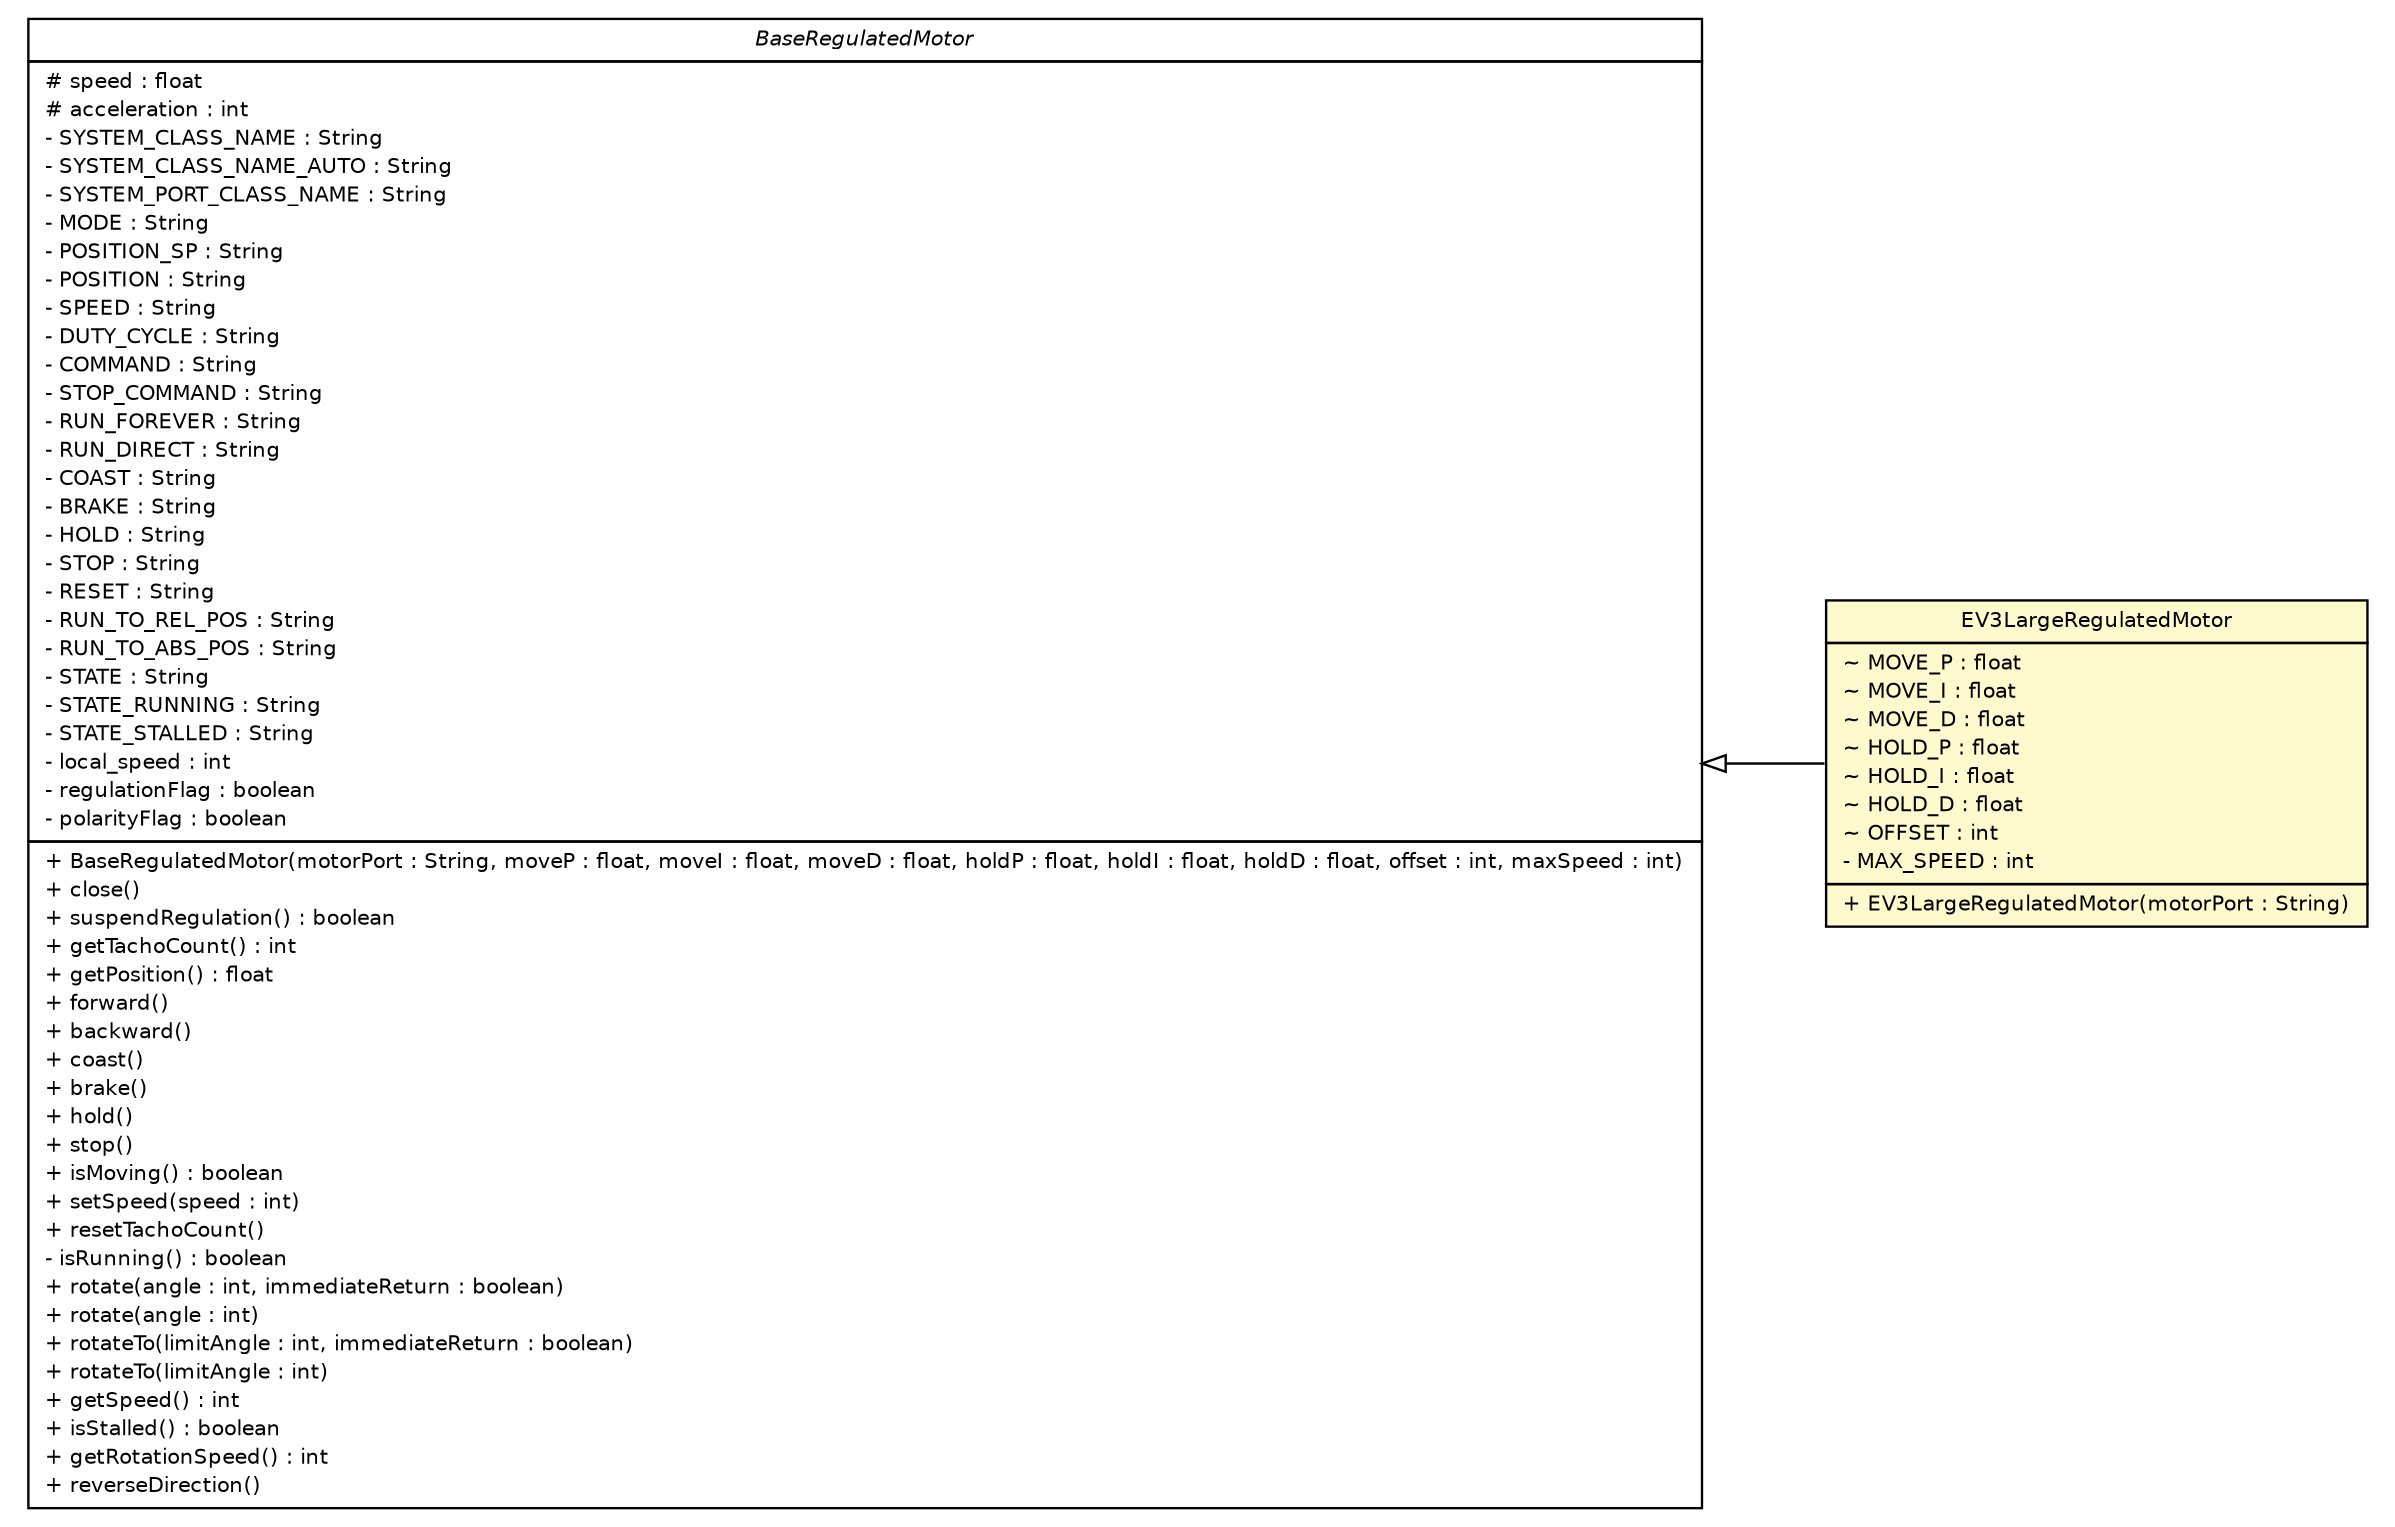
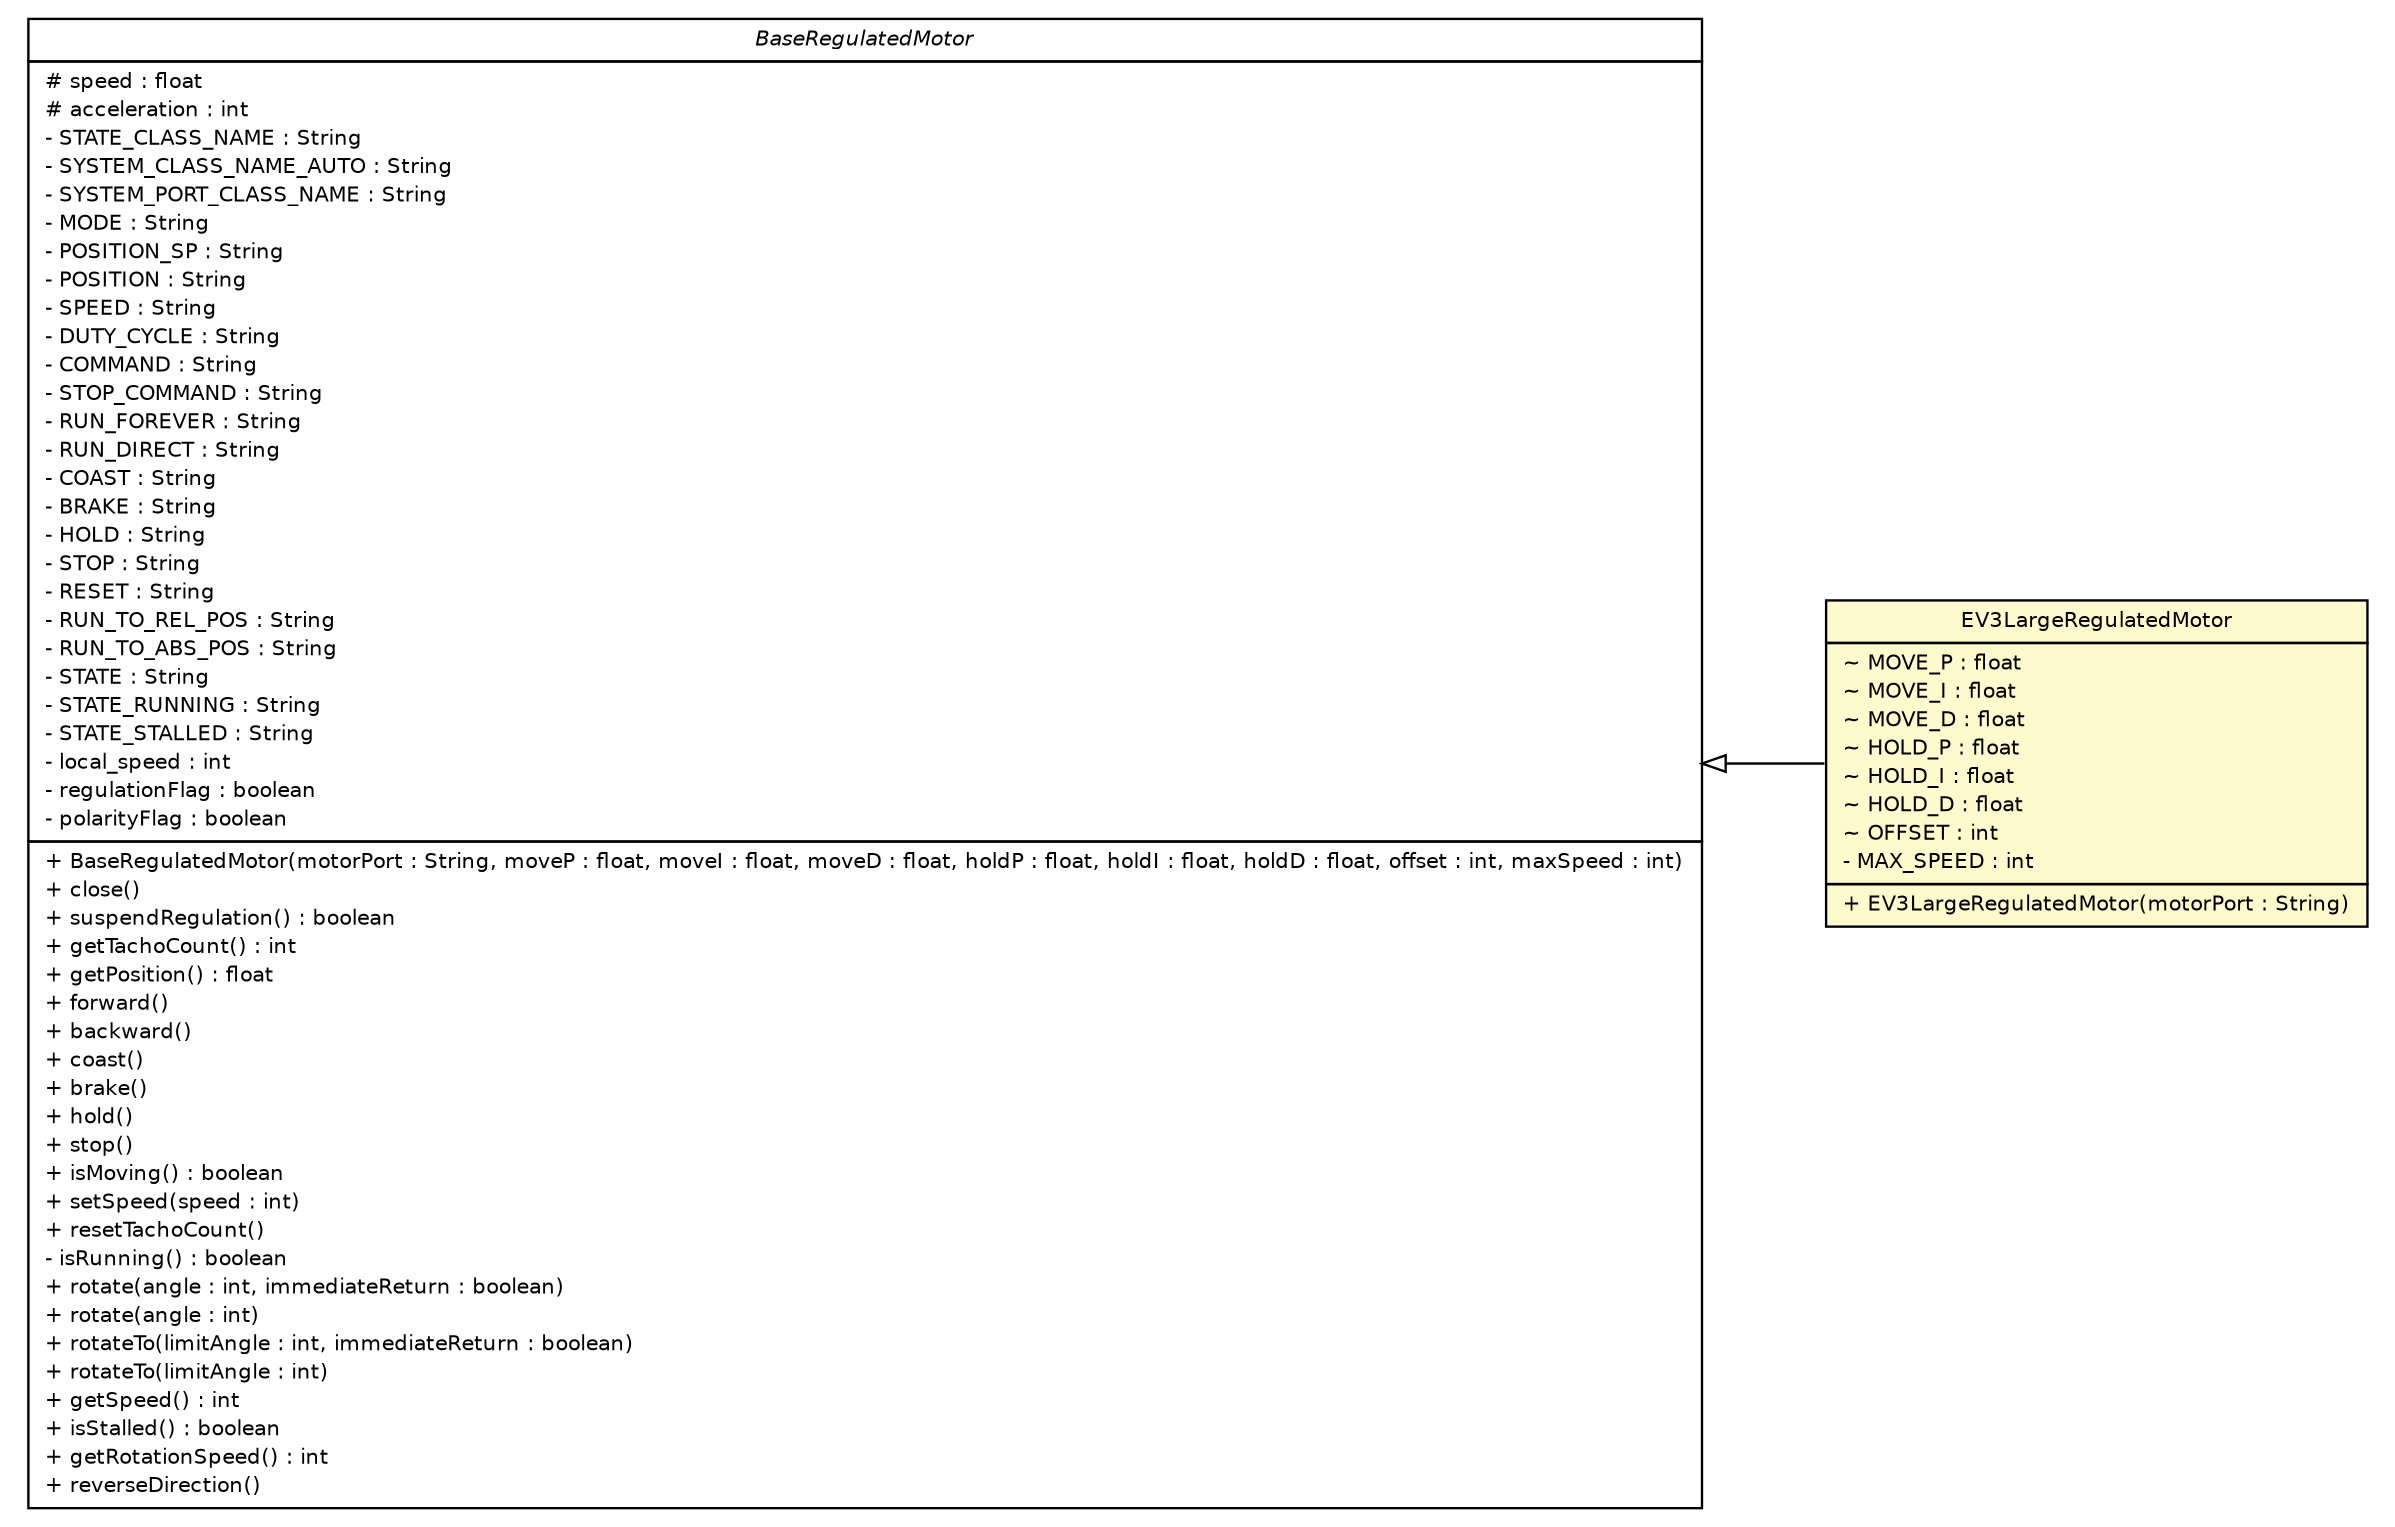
  digraph {
    nodesep=0.25
    ranksep=0.5
    rankdir=LR
    node [fontcolor=black fontname=Helvetica fontsize=9.0 shape=plaintext]
-   n1 [label=<<table title="ev3dev.hardware.actuators.motors.BaseRegulatedMotor" border="0" cellborder="1" cellspacing="0" cellpadding="2" port="p" href="./BaseRegulatedMotor.html"> 		<tr><td><table border="0" cellspacing="0" cellpadding="1"> <tr><td align="center" balign="center"><font face="Helvetica-Oblique"> BaseRegulatedMotor </font></td></tr> 		</table></td></tr> 		<tr><td><table border="0" cellspacing="0" cellpadding="1"> <tr><td align="left" balign="left"> # speed : float </td></tr> <tr><td align="left" balign="left"> # acceleration : int </td></tr> <tr><td align="left" balign="left"> - SYSTEM_CLASS_NAME : String </td></tr> <tr><td align="left" balign="left"> - SYSTEM_CLASS_NAME_AUTO : String </td></tr> <tr><td align="left" balign="left"> - SYSTEM_PORT_CLASS_NAME : String </td></tr> <tr><td align="left" balign="left"> - MODE : String </td></tr> <tr><td align="left" balign="left"> - POSITION_SP : String </td></tr> <tr><td align="left" balign="left"> - POSITION : String </td></tr> <tr><td align="left" balign="left"> - SPEED : String </td></tr> <tr><td align="left" balign="left"> - DUTY_CYCLE : String </td></tr> <tr><td align="left" balign="left"> - COMMAND : String </td></tr> <tr><td align="left" balign="left"> - STOP_COMMAND : String </td></tr> <tr><td align="left" balign="left"> - RUN_FOREVER : String </td></tr> <tr><td align="left" balign="left"> - RUN_DIRECT : String </td></tr> <tr><td align="left" balign="left"> - COAST : String </td></tr> <tr><td align="left" balign="left"> - BRAKE : String </td></tr> <tr><td align="left" balign="left"> - HOLD : String </td></tr> <tr><td align="left" balign="left"> - STOP : String </td></tr> <tr><td align="left" balign="left"> - RESET : String </td></tr> <tr><td align="left" balign="left"> - RUN_TO_REL_POS : String </td></tr> <tr><td align="left" balign="left"> - RUN_TO_ABS_POS : String </td></tr> <tr><td align="left" balign="left"> - STATE : String </td></tr> <tr><td align="left" balign="left"> - STATE_RUNNING : String </td></tr> <tr><td align="left" balign="left"> - STATE_STALLED : String </td></tr> <tr><td align="left" balign="left"> - local_speed : int </td></tr> <tr><td align="left" balign="left"> - regulationFlag : boolean </td></tr> <tr><td align="left" balign="left"> - polarityFlag : boolean </td></tr> 		</table></td></tr> 		<tr><td><table border="0" cellspacing="0" cellpadding="1"> <tr><td align="left" balign="left"> + BaseRegulatedMotor(motorPort : String, moveP : float, moveI : float, moveD : float, holdP : float, holdI : float, holdD : float, offset : int, maxSpeed : int) </td></tr> <tr><td align="left" balign="left"> + close() </td></tr> <tr><td align="left" balign="left"> + suspendRegulation() : boolean </td></tr> <tr><td align="left" balign="left"> + getTachoCount() : int </td></tr> <tr><td align="left" balign="left"> + getPosition() : float </td></tr> <tr><td align="left" balign="left"> + forward() </td></tr> <tr><td align="left" balign="left"> + backward() </td></tr> <tr><td align="left" balign="left"> + coast() </td></tr> <tr><td align="left" balign="left"> + brake() </td></tr> <tr><td align="left" balign="left"> + hold() </td></tr> <tr><td align="left" balign="left"> + stop() </td></tr> <tr><td align="left" balign="left"> + isMoving() : boolean </td></tr> <tr><td align="left" balign="left"> + setSpeed(speed : int) </td></tr> <tr><td align="left" balign="left"> + resetTachoCount() </td></tr> <tr><td align="left" balign="left"> - isRunning() : boolean </td></tr> <tr><td align="left" balign="left"> + rotate(angle : int, immediateReturn : boolean) </td></tr> <tr><td align="left" balign="left"> + rotate(angle : int) </td></tr> <tr><td align="left" balign="left"> + rotateTo(limitAngle : int, immediateReturn : boolean) </td></tr> <tr><td align="left" balign="left"> + rotateTo(limitAngle : int) </td></tr> <tr><td align="left" balign="left"> + getSpeed() : int </td></tr> <tr><td align="left" balign="left"> + isStalled() : boolean </td></tr> <tr><td align="left" balign="left"> + getRotationSpeed() : int </td></tr> <tr><td align="left" balign="left"> + reverseDirection() </td></tr> 		</table></td></tr> 		</table>>]
+   n1 [label=<<table title="ev3dev.hardware.actuators.motors.BaseRegulatedMotor" border="0" cellborder="1" cellspacing="0" cellpadding="2" port="p" href="./BaseRegulatedMotor.html"> 		<tr><td><table border="0" cellspacing="0" cellpadding="1"> <tr><td align="center" balign="center"><font face="Helvetica-Oblique"> BaseRegulatedMotor </font></td></tr> 		</table></td></tr> 		<tr><td><table border="0" cellspacing="0" cellpadding="1"> <tr><td align="left" balign="left"> # speed : float </td></tr> <tr><td align="left" balign="left"> # acceleration : int </td></tr> <tr><td align="left" balign="left"> - STATE_CLASS_NAME : String </td></tr> <tr><td align="left" balign="left"> - SYSTEM_CLASS_NAME_AUTO : String </td></tr> <tr><td align="left" balign="left"> - SYSTEM_PORT_CLASS_NAME : String </td></tr> <tr><td align="left" balign="left"> - MODE : String </td></tr> <tr><td align="left" balign="left"> - POSITION_SP : String </td></tr> <tr><td align="left" balign="left"> - POSITION : String </td></tr> <tr><td align="left" balign="left"> - SPEED : String </td></tr> <tr><td align="left" balign="left"> - DUTY_CYCLE : String </td></tr> <tr><td align="left" balign="left"> - COMMAND : String </td></tr> <tr><td align="left" balign="left"> - STOP_COMMAND : String </td></tr> <tr><td align="left" balign="left"> - RUN_FOREVER : String </td></tr> <tr><td align="left" balign="left"> - RUN_DIRECT : String </td></tr> <tr><td align="left" balign="left"> - COAST : String </td></tr> <tr><td align="left" balign="left"> - BRAKE : String </td></tr> <tr><td align="left" balign="left"> - HOLD : String </td></tr> <tr><td align="left" balign="left"> - STOP : String </td></tr> <tr><td align="left" balign="left"> - RESET : String </td></tr> <tr><td align="left" balign="left"> - RUN_TO_REL_POS : String </td></tr> <tr><td align="left" balign="left"> - RUN_TO_ABS_POS : String </td></tr> <tr><td align="left" balign="left"> - STATE : String </td></tr> <tr><td align="left" balign="left"> - STATE_RUNNING : String </td></tr> <tr><td align="left" balign="left"> - STATE_STALLED : String </td></tr> <tr><td align="left" balign="left"> - local_speed : int </td></tr> <tr><td align="left" balign="left"> - regulationFlag : boolean </td></tr> <tr><td align="left" balign="left"> - polarityFlag : boolean </td></tr> 		</table></td></tr> 		<tr><td><table border="0" cellspacing="0" cellpadding="1"> <tr><td align="left" balign="left"> + BaseRegulatedMotor(motorPort : String, moveP : float, moveI : float, moveD : float, holdP : float, holdI : float, holdD : float, offset : int, maxSpeed : int) </td></tr> <tr><td align="left" balign="left"> + close() </td></tr> <tr><td align="left" balign="left"> + suspendRegulation() : boolean </td></tr> <tr><td align="left" balign="left"> + getTachoCount() : int </td></tr> <tr><td align="left" balign="left"> + getPosition() : float </td></tr> <tr><td align="left" balign="left"> + forward() </td></tr> <tr><td align="left" balign="left"> + backward() </td></tr> <tr><td align="left" balign="left"> + coast() </td></tr> <tr><td align="left" balign="left"> + brake() </td></tr> <tr><td align="left" balign="left"> + hold() </td></tr> <tr><td align="left" balign="left"> + stop() </td></tr> <tr><td align="left" balign="left"> + isMoving() : boolean </td></tr> <tr><td align="left" balign="left"> + setSpeed(speed : int) </td></tr> <tr><td align="left" balign="left"> + resetTachoCount() </td></tr> <tr><td align="left" balign="left"> - isRunning() : boolean </td></tr> <tr><td align="left" balign="left"> + rotate(angle : int, immediateReturn : boolean) </td></tr> <tr><td align="left" balign="left"> + rotate(angle : int) </td></tr> <tr><td align="left" balign="left"> + rotateTo(limitAngle : int, immediateReturn : boolean) </td></tr> <tr><td align="left" balign="left"> + rotateTo(limitAngle : int) </td></tr> <tr><td align="left" balign="left"> + getSpeed() : int </td></tr> <tr><td align="left" balign="left"> + isStalled() : boolean </td></tr> <tr><td align="left" balign="left"> + getRotationSpeed() : int </td></tr> <tr><td align="left" balign="left"> + reverseDirection() </td></tr> 		</table></td></tr> 		</table>>]
    n2 [label=<<table title="ev3dev.hardware.actuators.motors.EV3LargeRegulatedMotor" border="0" cellborder="1" cellspacing="0" cellpadding="2" port="p" bgcolor="lemonChiffon" href="./EV3LargeRegulatedMotor.html"> 		<tr><td><table border="0" cellspacing="0" cellpadding="1"> <tr><td align="center" balign="center"> EV3LargeRegulatedMotor </td></tr> 		</table></td></tr> 		<tr><td><table border="0" cellspacing="0" cellpadding="1"> <tr><td align="left" balign="left"> ~ MOVE_P : float </td></tr> <tr><td align="left" balign="left"> ~ MOVE_I : float </td></tr> <tr><td align="left" balign="left"> ~ MOVE_D : float </td></tr> <tr><td align="left" balign="left"> ~ HOLD_P : float </td></tr> <tr><td align="left" balign="left"> ~ HOLD_I : float </td></tr> <tr><td align="left" balign="left"> ~ HOLD_D : float </td></tr> <tr><td align="left" balign="left"> ~ OFFSET : int </td></tr> <tr><td align="left" balign="left"> - MAX_SPEED : int </td></tr> 		</table></td></tr> 		<tr><td><table border="0" cellspacing="0" cellpadding="1"> <tr><td align="left" balign="left"> + EV3LargeRegulatedMotor(motorPort : String) </td></tr> 		</table></td></tr> 		</table>>]
    n1 -> n2 [arrowtail=empty dir=back fontname=Helvetica fontsize=10 headport=p labelfontname=Helvetica labelfontsize=10 tailport=p]
  }
